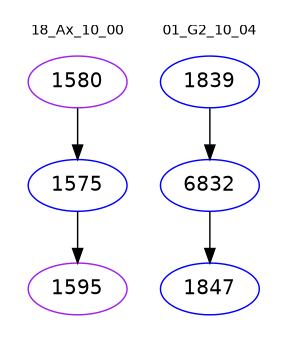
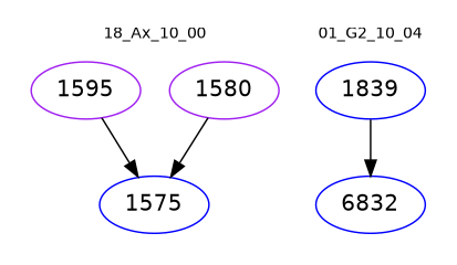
  digraph {
    fontname="DejaVu Sans"
    node [color=blue fontname="DejaVu Sans"]
    edge [color=black fontname="DejaVu Sans"]
    n1 [color=purple label=1580]
    n2 [label=1575]
    n3 [color=purple label=1595]
    n4 [label=1839]
    n5 [label=6832]
-   n6 [label=1847]
    subgraph cluster_1 {
      color=white
      fontsize=10
      label="18_Ax_10_00"
      n1
      n2
      n3
    }
    subgraph cluster_2 {
      color=white
      fontsize=10
      label="01_G2_10_04"
      n4
      n5
-     n6
    }
    n1 -> n2
-   n2 -> n3
+   n3 -> n2
    n4 -> n5
-   n5 -> n6
  }
